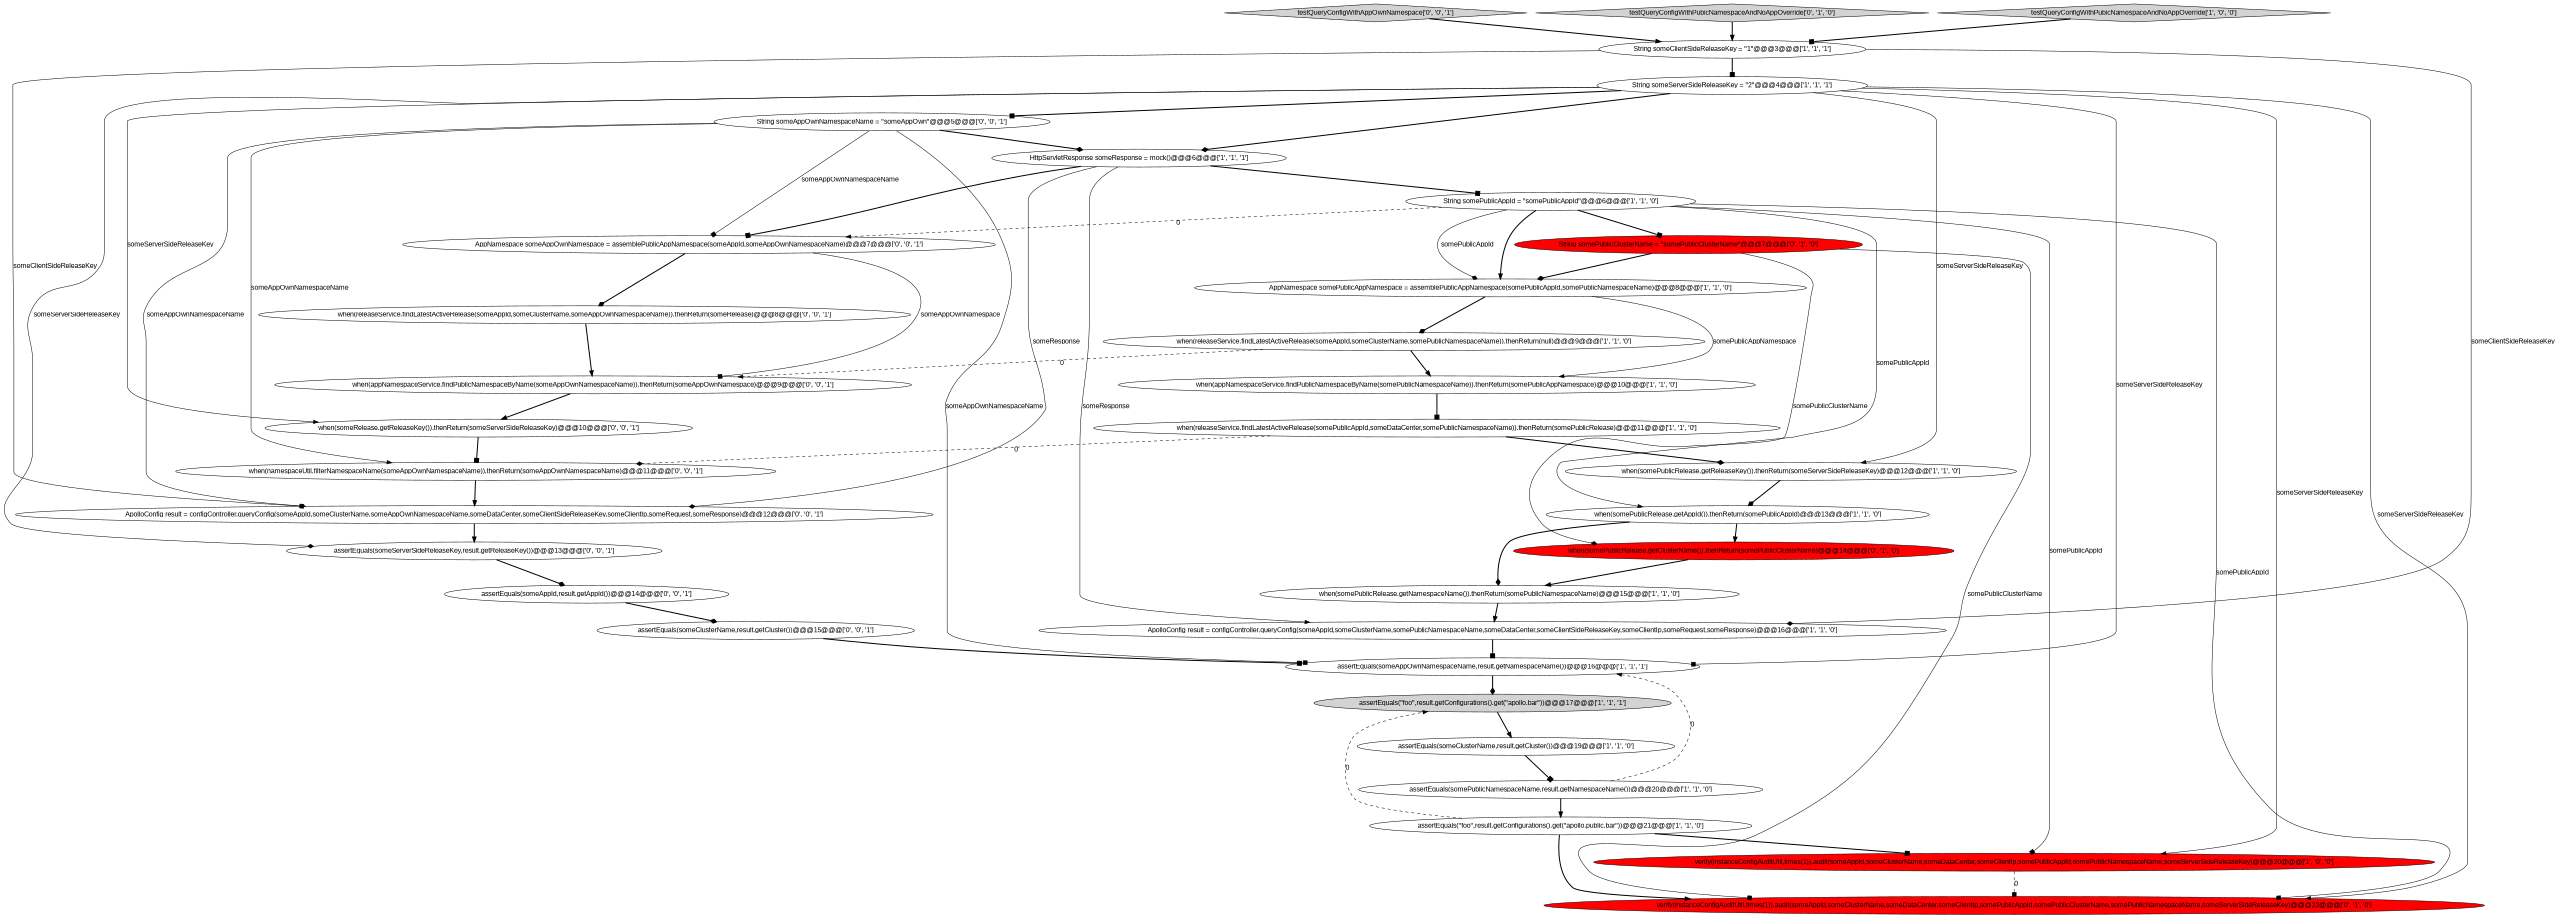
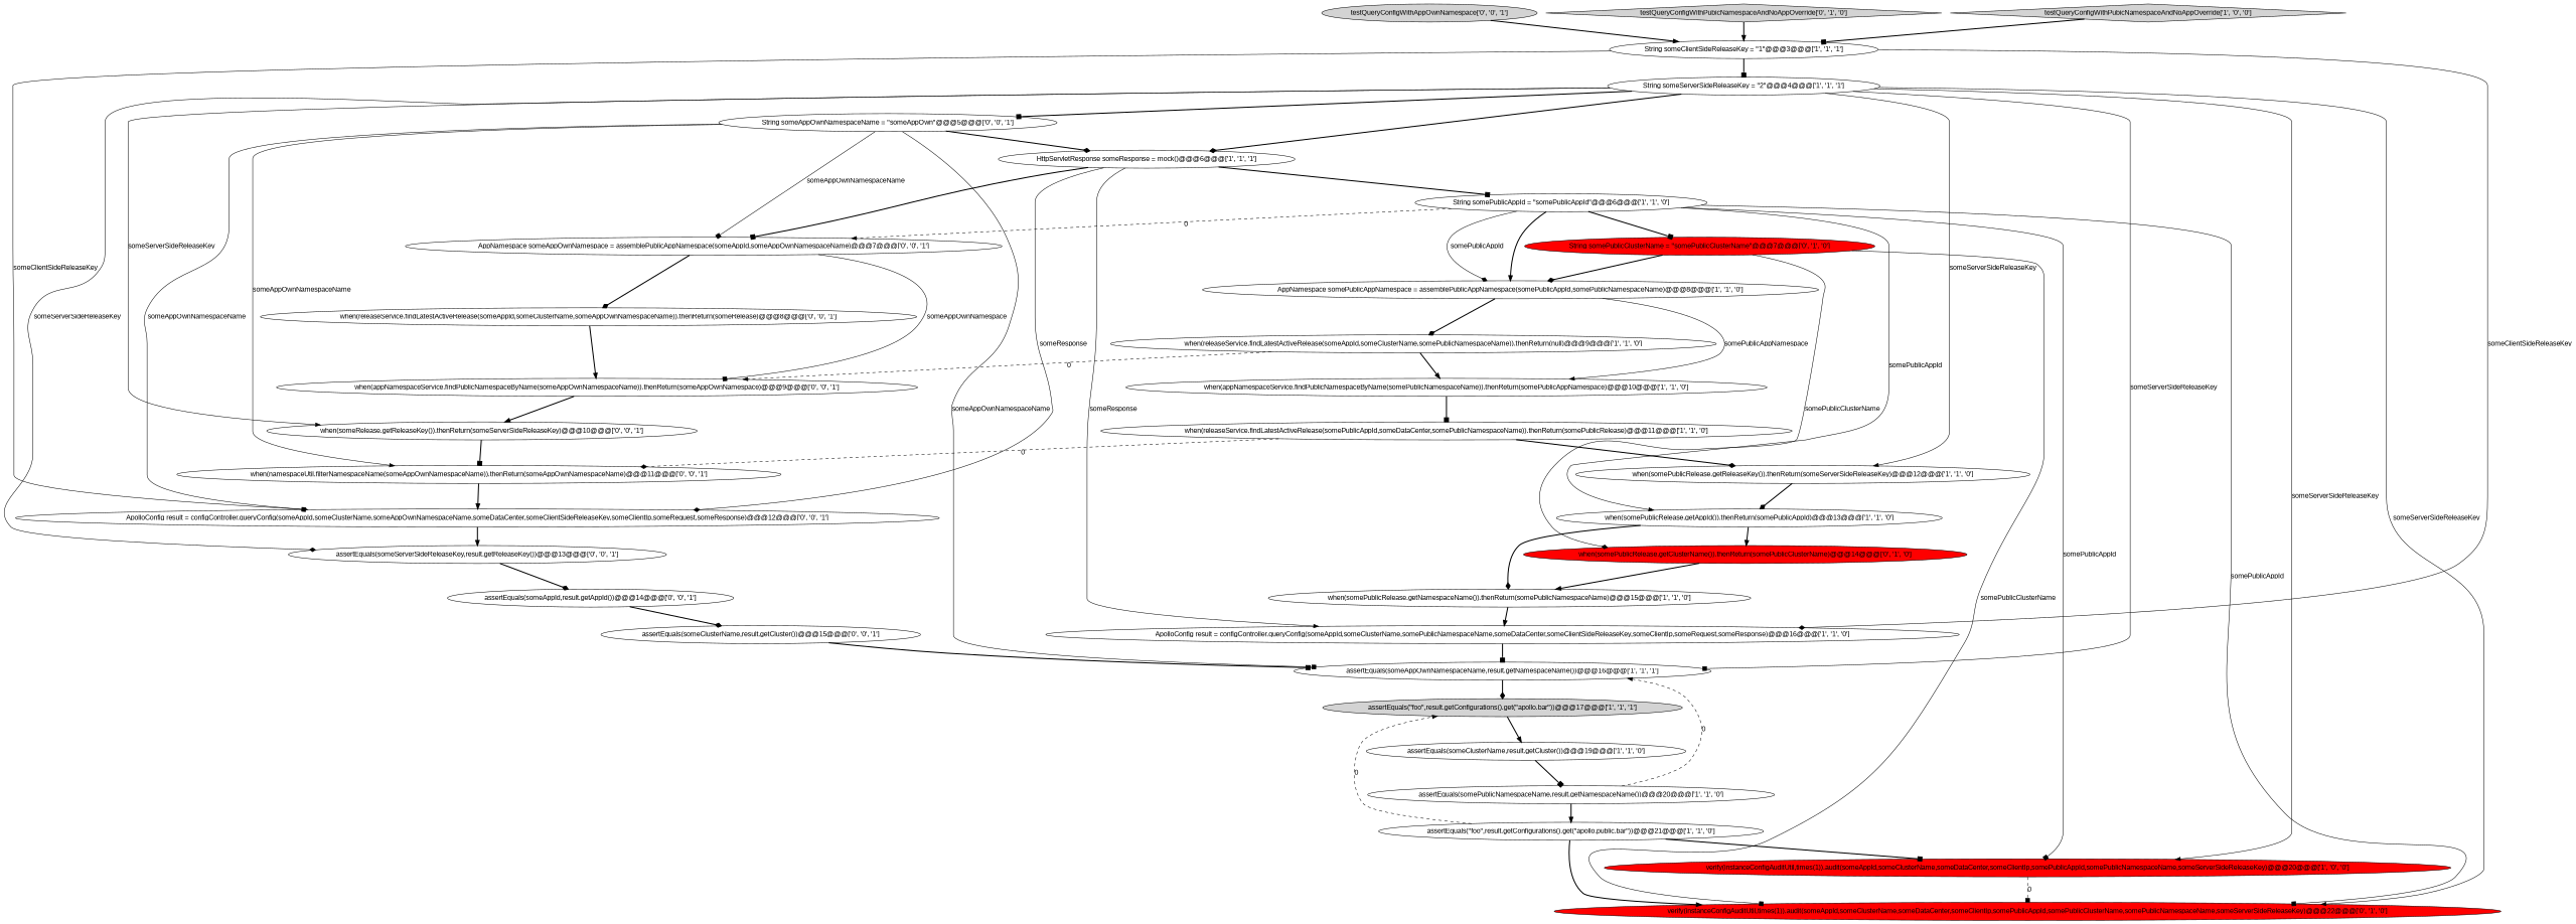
  digraph {
    fontname="Liberation Sans"
    node [fillcolor=white shape=ellipse style=filled fontname="Liberation Sans"]
    edge [style=bold arrowhead=normal fontname="Liberation Sans"]
    n1 [label="when(somePublicRelease.getReleaseKey()).thenReturn(someServerSideReleaseKey)@@@12@@@['1', '1', '0']"]
    n2 [label="when(somePublicRelease.getAppId()).thenReturn(somePublicAppId)@@@13@@@['1', '1', '0']"]
    n3 [label="when(releaseService.findLatestActiveRelease(someAppId,someClusterName,someAppOwnNamespaceName)).thenReturn(someRelease)@@@8@@@['0', '0', '1']"]
    n4 [label="when(appNamespaceService.findPublicNamespaceByName(someAppOwnNamespaceName)).thenReturn(someAppOwnNamespace)@@@9@@@['0', '0', '1']"]
    n5 [label="assertEquals(someServerSideReleaseKey,result.getReleaseKey())@@@13@@@['0', '0', '1']"]
    n6 [label="assertEquals(someAppId,result.getAppId())@@@14@@@['0', '0', '1']"]
    n7 [fillcolor=red label="when(somePublicRelease.getClusterName()).thenReturn(somePublicClusterName)@@@14@@@['0', '1', '0']"]
    n8 [label="when(somePublicRelease.getNamespaceName()).thenReturn(somePublicNamespaceName)@@@15@@@['1', '1', '0']"]
    n9 [fillcolor=lightgray label="assertEquals(\"foo\",result.getConfigurations().get(\"apollo.bar\"))@@@17@@@['1', '1', '1']"]
    n10 [label="assertEquals(someClusterName,result.getCluster())@@@19@@@['1', '1', '0']"]
    n11 [label="String someClientSideReleaseKey = \"1\"@@@3@@@['1', '1', '1']"]
    n12 [label="String someServerSideReleaseKey = \"2\"@@@4@@@['1', '1', '1']"]
    n13 [label="ApolloConfig result = configController.queryConfig(someAppId,someClusterName,somePublicNamespaceName,someDataCenter,someClientSideReleaseKey,someClientIp,someRequest,someResponse)@@@16@@@['1', '1', '0']"]
    n14 [label="ApolloConfig result = configController.queryConfig(someAppId,someClusterName,someAppOwnNamespaceName,someDataCenter,someClientSideReleaseKey,someClientIp,someRequest,someResponse)@@@12@@@['0', '0', '1']"]
    n15 [label="when(appNamespaceService.findPublicNamespaceByName(somePublicNamespaceName)).thenReturn(somePublicAppNamespace)@@@10@@@['1', '1', '0']"]
    n16 [label="when(releaseService.findLatestActiveRelease(somePublicAppId,someDataCenter,somePublicNamespaceName)).thenReturn(somePublicRelease)@@@11@@@['1', '1', '0']"]
    n17 [label="when(namespaceUtil.filterNamespaceName(someAppOwnNamespaceName)).thenReturn(someAppOwnNamespaceName)@@@11@@@['0', '0', '1']"]
    n18 [label="assertEquals(somePublicNamespaceName,result.getNamespaceName())@@@20@@@['1', '1', '0']"]
    n19 [label="when(someRelease.getReleaseKey()).thenReturn(someServerSideReleaseKey)@@@10@@@['0', '0', '1']"]
    n20 [fillcolor=red label="verify(instanceConfigAuditUtil,times(1)).audit(someAppId,someClusterName,someDataCenter,someClientIp,somePublicAppId,somePublicNamespaceName,someServerSideReleaseKey)@@@20@@@['1', '0', '0']"]
    n21 [label="assertEquals(someAppOwnNamespaceName,result.getNamespaceName())@@@16@@@['1', '1', '1']"]
    n22 [label="String someAppOwnNamespaceName = \"someAppOwn\"@@@5@@@['0', '0', '1']"]
    n23 [label="HttpServletResponse someResponse = mock()@@@6@@@['1', '1', '1']"]
    n24 [fillcolor=red label="verify(instanceConfigAuditUtil,times(1)).audit(someAppId,someClusterName,someDataCenter,someClientIp,somePublicAppId,somePublicClusterName,somePublicNamespaceName,someServerSideReleaseKey)@@@22@@@['0', '1', '0']"]
    n25 [label="assertEquals(someClusterName,result.getCluster())@@@15@@@['0', '0', '1']"]
    n26 [label="when(releaseService.findLatestActiveRelease(someAppId,someClusterName,somePublicNamespaceName)).thenReturn(null)@@@9@@@['1', '1', '0']"]
    n27 [label="String somePublicAppId = \"somePublicAppId\"@@@6@@@['1', '1', '0']"]
    n28 [fillcolor=red label="String somePublicClusterName = \"somePublicClusterName\"@@@7@@@['0', '1', '0']"]
    n29 [label="AppNamespace someAppOwnNamespace = assemblePublicAppNamespace(someAppId,someAppOwnNamespaceName)@@@7@@@['0', '0', '1']"]
    n30 [label="AppNamespace somePublicAppNamespace = assemblePublicAppNamespace(somePublicAppId,somePublicNamespaceName)@@@8@@@['1', '1', '0']"]
    n31 [label="assertEquals(\"foo\",result.getConfigurations().get(\"apollo.public.bar\"))@@@21@@@['1', '1', '0']"]
-   n32 [fillcolor=lightgray label="testQueryConfigWithAppOwnNamespace['0', '0', '1']" shape=diamond]
+   n32 [fillcolor=lightgray label="testQueryConfigWithAppOwnNamespace['0', '0', '1']"]
    n33 [fillcolor=lightgray label="testQueryConfigWithPubicNamespaceAndNoAppOverride['0', '1', '0']" shape=diamond]
    n34 [fillcolor=lightgray label="testQueryConfigWithPubicNamespaceAndNoAppOverride['1', '0', '0']" shape=diamond]
    n1 -> n2 [arrowhead=diamond]
    n2 -> n7
    n2 -> n8 [arrowhead=diamond]
    n3 -> n4
    n4 -> n19
    n5 -> n6 [arrowhead=diamond]
    n6 -> n25 [arrowhead=diamond]
    n7 -> n8
    n8 -> n13
    n9 -> n10
    n10 -> n18 [arrowhead=box]
    n11 -> n12 [arrowhead=box]
    n11 -> n13 [label=someClientSideReleaseKey style=solid arrowhead=diamond]
    n11 -> n14 [label=someClientSideReleaseKey style=solid]
    n12 -> n1 [label=someServerSideReleaseKey style=solid]
    n12 -> n5 [label=someServerSideReleaseKey style=solid arrowhead=diamond]
    n12 -> n19 [label=someServerSideReleaseKey style=solid]
    n12 -> n20 [label=someServerSideReleaseKey style=solid]
    n12 -> n21 [label=someServerSideReleaseKey style=solid arrowhead=box]
    n12 -> n22 [arrowhead=box]
    n12 -> n23 [arrowhead=diamond]
    n12 -> n24 [label=someServerSideReleaseKey style=solid]
    n13 -> n21 [arrowhead=box]
    n14 -> n5
    n15 -> n16 [arrowhead=box]
    n16 -> n1 [arrowhead=diamond]
    n16 -> n17 [label=0 style=dashed arrowhead=diamond]
    n17 -> n14
    n18 -> n21 [label=0 style=dashed]
    n18 -> n31
    n19 -> n17 [arrowhead=box]
    n20 -> n24 [label=0 style=dashed arrowhead=box]
    n21 -> n9 [arrowhead=diamond]
    n22 -> n14 [label=someAppOwnNamespaceName style=solid arrowhead=box]
    n22 -> n17 [label=someAppOwnNamespaceName style=solid]
    n22 -> n21 [label=someAppOwnNamespaceName style=solid arrowhead=box]
    n22 -> n23 [arrowhead=diamond]
    n22 -> n29 [label=someAppOwnNamespaceName style=solid arrowhead=box]
    n23 -> n13 [label=someResponse style=solid]
    n23 -> n14 [label=someResponse style=solid arrowhead=diamond]
    n23 -> n27 [arrowhead=box]
    n23 -> n29 [arrowhead=box]
    n25 -> n21 [arrowhead=box]
    n26 -> n4 [label=0 style=dashed]
    n26 -> n15
    n27 -> n2 [label=somePublicAppId style=solid]
    n27 -> n20 [label=somePublicAppId style=solid arrowhead=box]
    n27 -> n24 [label=somePublicAppId style=solid arrowhead=box]
    n27 -> n28 [arrowhead=box]
    n27 -> n29 [label=0 style=dashed]
    n27 -> n30 [label=somePublicAppId style=solid arrowhead=diamond]
    n27 -> n30
    n28 -> n7 [label=somePublicClusterName style=solid arrowhead=diamond]
    n28 -> n24 [label=somePublicClusterName style=solid arrowhead=box]
    n28 -> n30 [arrowhead=diamond]
    n29 -> n3 [arrowhead=diamond]
    n29 -> n4 [label=someAppOwnNamespace style=solid arrowhead=box]
    n30 -> n15 [label=somePublicAppNamespace style=solid]
    n30 -> n26 [arrowhead=diamond]
    n31 -> n9 [label=0 style=dashed]
    n31 -> n20 [arrowhead=box]
    n31 -> n24
    n32 -> n11
    n33 -> n11
    n34 -> n11 [arrowhead=box]
  }
